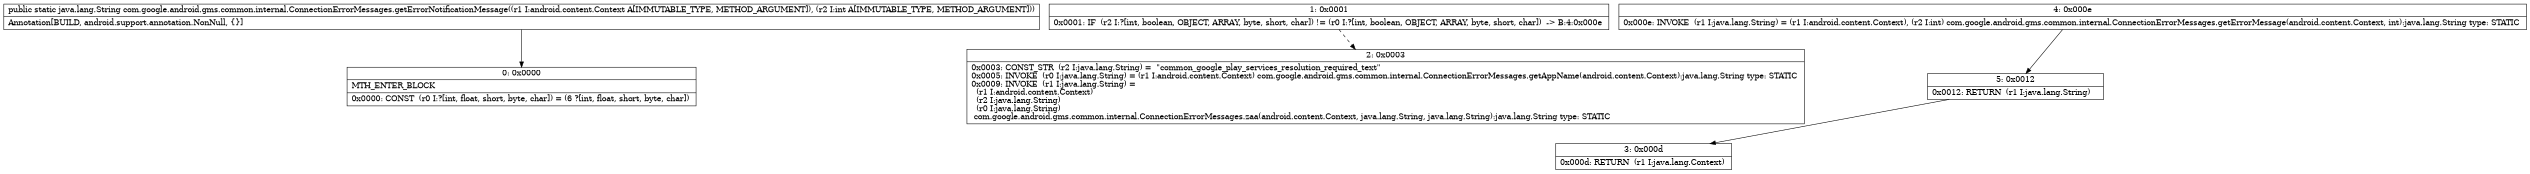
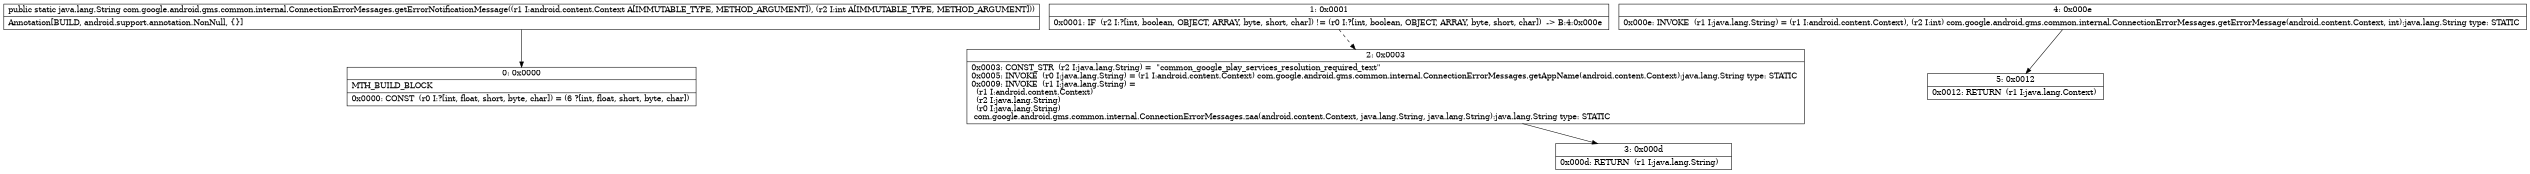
  digraph {
    node [shape=record]
-   n1 [label="{0\:\ 0x0000|MTH_ENTER_BLOCK\l|0x0000: CONST  (r0 I:?[int, float, short, byte, char]) = (6 ?[int, float, short, byte, char]) \l}"]
+   n1 [label="{0\:\ 0x0000|MTH_BUILD_BLOCK\l|0x0000: CONST  (r0 I:?[int, float, short, byte, char]) = (6 ?[int, float, short, byte, char]) \l}"]
    n2 [label="{1\:\ 0x0001|0x0001: IF  (r2 I:?[int, boolean, OBJECT, ARRAY, byte, short, char]) != (r0 I:?[int, boolean, OBJECT, ARRAY, byte, short, char])  \-\> B:4:0x000e \l}"]
    n3 [label="{2\:\ 0x0003|0x0003: CONST_STR  (r2 I:java.lang.String) =  \"common_google_play_services_resolution_required_text\" \l0x0005: INVOKE  (r0 I:java.lang.String) = (r1 I:android.content.Context) com.google.android.gms.common.internal.ConnectionErrorMessages.getAppName(android.content.Context):java.lang.String type: STATIC \l0x0009: INVOKE  (r1 I:java.lang.String) = \l  (r1 I:android.content.Context)\l  (r2 I:java.lang.String)\l  (r0 I:java.lang.String)\l com.google.android.gms.common.internal.ConnectionErrorMessages.zaa(android.content.Context, java.lang.String, java.lang.String):java.lang.String type: STATIC \l}"]
-   n4 [label="{3\:\ 0x000d|0x000d: RETURN  (r1 I:java.lang.Context) \l}"]
+   n4 [label="{3\:\ 0x000d|0x000d: RETURN  (r1 I:java.lang.String) \l}"]
    n5 [label="{4\:\ 0x000e|0x000e: INVOKE  (r1 I:java.lang.String) = (r1 I:android.content.Context), (r2 I:int) com.google.android.gms.common.internal.ConnectionErrorMessages.getErrorMessage(android.content.Context, int):java.lang.String type: STATIC \l}"]
-   n6 [label="{5\:\ 0x0012|0x0012: RETURN  (r1 I:java.lang.String) \l}"]
+   n6 [label="{5\:\ 0x0012|0x0012: RETURN  (r1 I:java.lang.Context) \l}"]
    n7 [label="{public static java.lang.String com.google.android.gms.common.internal.ConnectionErrorMessages.getErrorNotificationMessage((r1 I:android.content.Context A[IMMUTABLE_TYPE, METHOD_ARGUMENT]), (r2 I:int A[IMMUTABLE_TYPE, METHOD_ARGUMENT]))  | Annotation[BUILD, android.support.annotation.NonNull, \{\}]\l}"]
    n2 -> n3 [style=dashed]
-   n6 -> n4
+   n3 -> n4
    n5 -> n6
    n7 -> n1
  }
